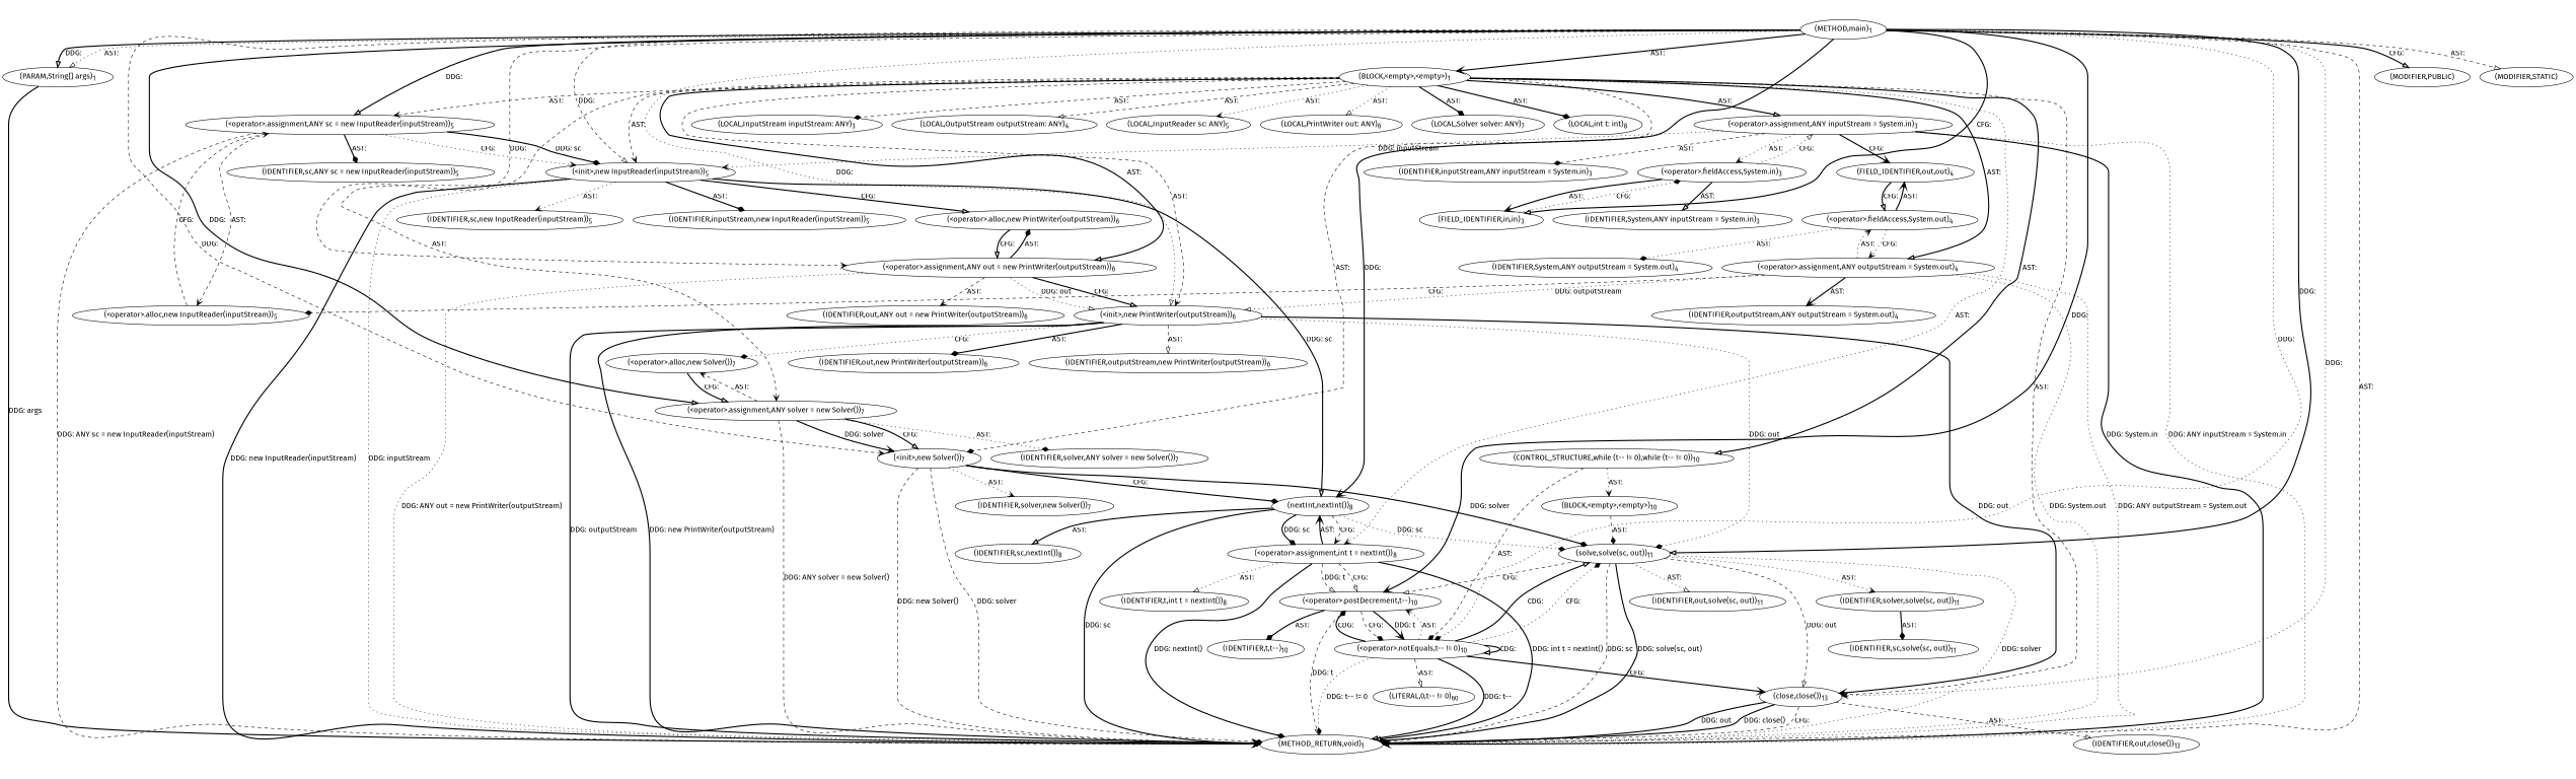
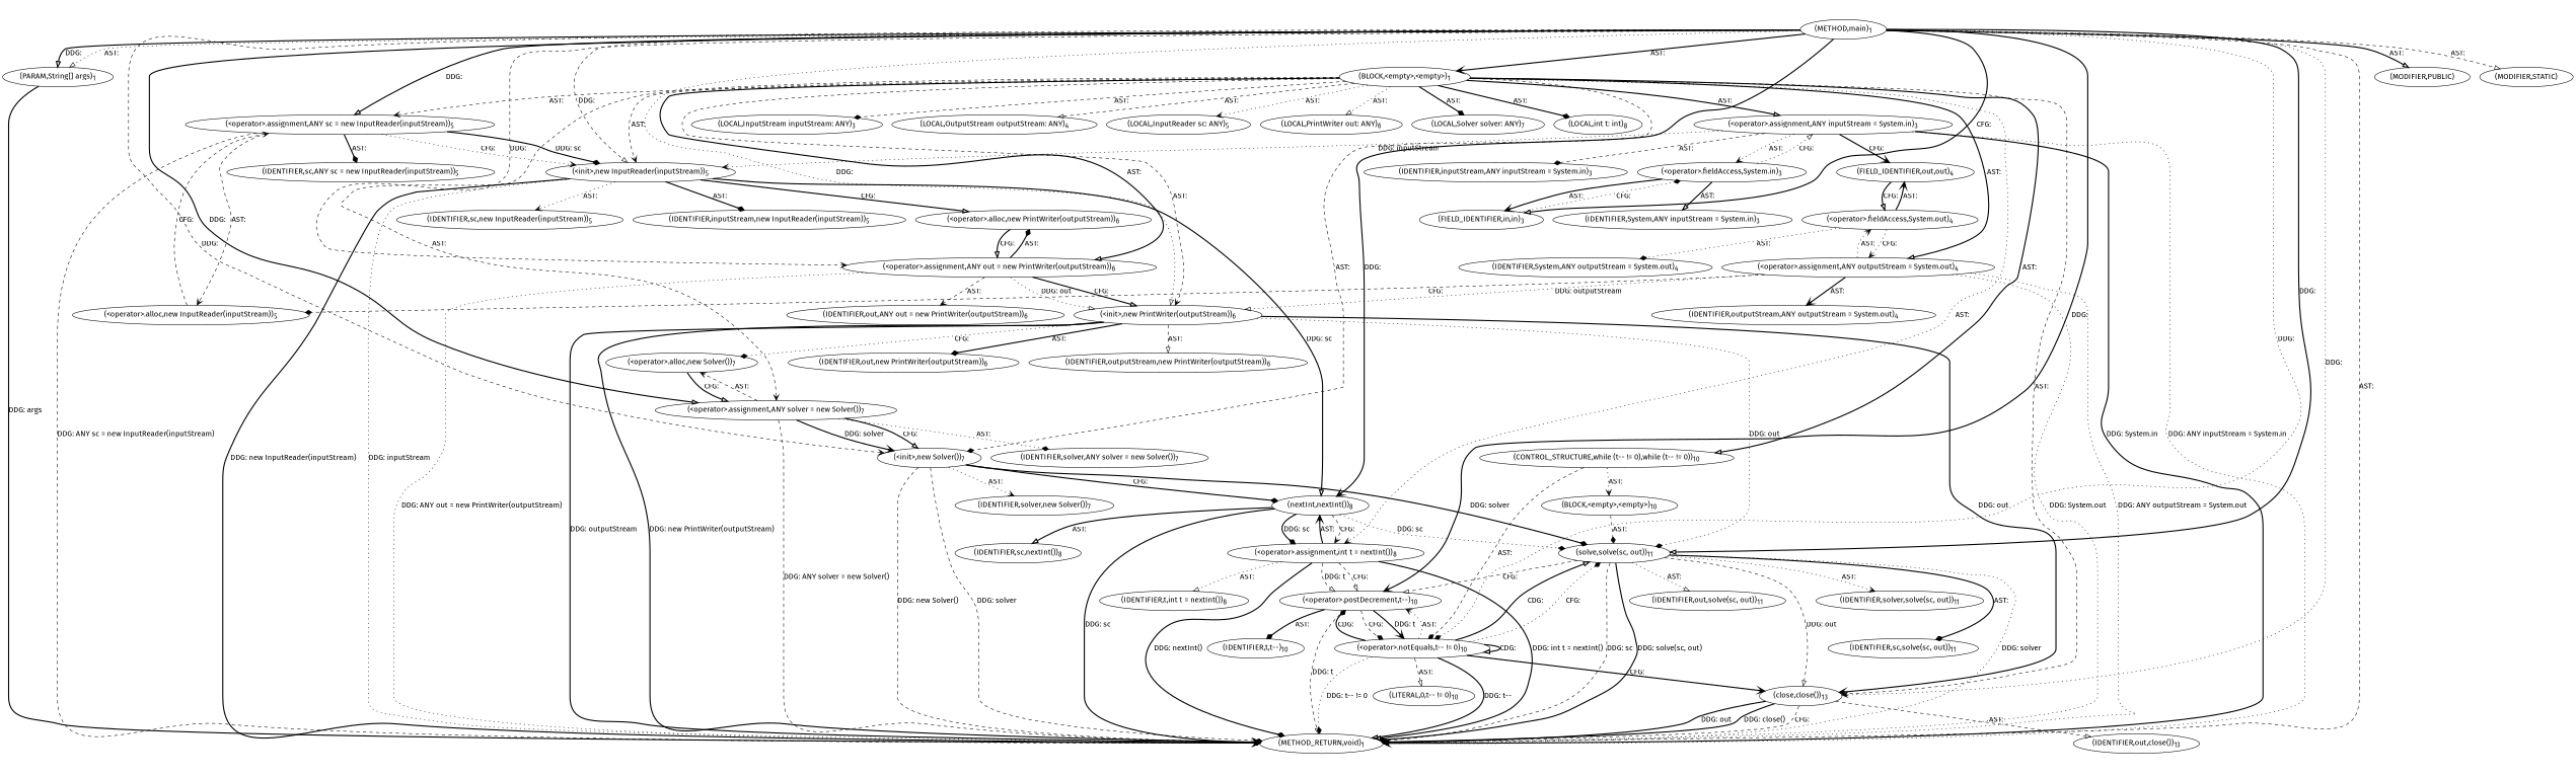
  digraph {
    fontname="Fira Sans"
    node [fontname="Fira Sans"]
    edge [arrowhead=onormal fontname="Fira Sans" style=bold]
    n1 [label=<(METHOD,main)<SUB>1</SUB>>]
    n2 [label=<(PARAM,String[] args)<SUB>1</SUB>>]
    n3 [label=<(BLOCK,&lt;empty&gt;,&lt;empty&gt;)<SUB>1</SUB>>]
    n4 [label=<(FIELD_IDENTIFIER,in,in)<SUB>3</SUB>>]
    n5 [label=<(&lt;operator&gt;.assignment,ANY sc = new InputReader(inputStream))<SUB>5</SUB>>]
    n6 [label=<(&lt;init&gt;,new InputReader(inputStream))<SUB>5</SUB>>]
    n7 [label=<(&lt;operator&gt;.assignment,ANY out = new PrintWriter(outputStream))<SUB>6</SUB>>]
    n8 [label=<(&lt;init&gt;,new PrintWriter(outputStream))<SUB>6</SUB>>]
    n9 [label=<(&lt;operator&gt;.assignment,ANY solver = new Solver())<SUB>7</SUB>>]
    n10 [label=<(&lt;init&gt;,new Solver())<SUB>7</SUB>>]
    n11 [label=<(nextInt,nextInt())<SUB>8</SUB>>]
    n12 [label=<(&lt;operator&gt;.notEquals,t-- != 0)<SUB>10</SUB>>]
    n13 [label=<(&lt;operator&gt;.postDecrement,t--)<SUB>10</SUB>>]
    n14 [label=<(solve,solve(sc, out))<SUB>11</SUB>>]
    n15 [label=<(close,close())<SUB>13</SUB>>]
    n16 [label=<(MODIFIER,PUBLIC)>]
    n17 [label=<(MODIFIER,STATIC)>]
    n18 [label=<(METHOD_RETURN,void)<SUB>1</SUB>>]
    n19 [label=<(LOCAL,InputStream inputStream: ANY)<SUB>3</SUB>>]
    n20 [label=<(&lt;operator&gt;.assignment,ANY inputStream = System.in)<SUB>3</SUB>>]
    n21 [label=<(LOCAL,OutputStream outputStream: ANY)<SUB>4</SUB>>]
    n22 [label=<(&lt;operator&gt;.assignment,ANY outputStream = System.out)<SUB>4</SUB>>]
    n23 [label=<(LOCAL,InputReader sc: ANY)<SUB>5</SUB>>]
    n24 [label=<(LOCAL,PrintWriter out: ANY)<SUB>6</SUB>>]
    n25 [label=<(LOCAL,Solver solver: ANY)<SUB>7</SUB>>]
    n26 [label=<(LOCAL,int t: int)<SUB>8</SUB>>]
    n27 [label=<(&lt;operator&gt;.assignment,int t = nextInt())<SUB>8</SUB>>]
    n28 [label=<(CONTROL_STRUCTURE,while (t-- != 0),while (t-- != 0))<SUB>10</SUB>>]
    n29 [label=<(&lt;operator&gt;.fieldAccess,System.in)<SUB>3</SUB>>]
    n30 [label=<(&lt;operator&gt;.alloc,new InputReader(inputStream))<SUB>5</SUB>>]
    n31 [label=<(IDENTIFIER,sc,ANY sc = new InputReader(inputStream))<SUB>5</SUB>>]
    n32 [label=<(IDENTIFIER,sc,new InputReader(inputStream))<SUB>5</SUB>>]
    n33 [label=<(IDENTIFIER,inputStream,new InputReader(inputStream))<SUB>5</SUB>>]
    n34 [label=<(&lt;operator&gt;.alloc,new PrintWriter(outputStream))<SUB>6</SUB>>]
    n35 [label=<(IDENTIFIER,out,ANY out = new PrintWriter(outputStream))<SUB>6</SUB>>]
    n36 [label=<(IDENTIFIER,out,new PrintWriter(outputStream))<SUB>6</SUB>>]
    n37 [label=<(IDENTIFIER,outputStream,new PrintWriter(outputStream))<SUB>6</SUB>>]
    n38 [label=<(&lt;operator&gt;.alloc,new Solver())<SUB>7</SUB>>]
    n39 [label=<(IDENTIFIER,solver,ANY solver = new Solver())<SUB>7</SUB>>]
    n40 [label=<(IDENTIFIER,solver,new Solver())<SUB>7</SUB>>]
    n41 [label=<(IDENTIFIER,sc,nextInt())<SUB>8</SUB>>]
-   n42 [label=<(LITERAL,0,t-- != 0)<SUB>60</SUB>>]
+   n42 [label=<(LITERAL,0,t-- != 0)<SUB>10</SUB>>]
    n43 [label=<(IDENTIFIER,t,t--)<SUB>10</SUB>>]
    n44 [label=<(IDENTIFIER,solver,solve(sc, out))<SUB>11</SUB>>]
    n45 [label=<(IDENTIFIER,sc,solve(sc, out))<SUB>11</SUB>>]
    n46 [label=<(IDENTIFIER,out,solve(sc, out))<SUB>11</SUB>>]
    n47 [label=<(IDENTIFIER,out,close())<SUB>13</SUB>>]
    n48 [label=<(IDENTIFIER,inputStream,ANY inputStream = System.in)<SUB>3</SUB>>]
    n49 [label=<(FIELD_IDENTIFIER,out,out)<SUB>4</SUB>>]
    n50 [label=<(IDENTIFIER,outputStream,ANY outputStream = System.out)<SUB>4</SUB>>]
    n51 [label=<(&lt;operator&gt;.fieldAccess,System.out)<SUB>4</SUB>>]
    n52 [label=<(IDENTIFIER,t,int t = nextInt())<SUB>8</SUB>>]
    n53 [label=<(BLOCK,&lt;empty&gt;,&lt;empty&gt;)<SUB>10</SUB>>]
    n54 [label=<(IDENTIFIER,System,ANY inputStream = System.in)<SUB>3</SUB>>]
    n55 [label=<(IDENTIFIER,System,ANY outputStream = System.out)<SUB>4</SUB>>]
    n1 -> n2 [label="AST: " style=dotted]
    n1 -> n2 [label="DDG: "]
    n1 -> n3 [arrowhead=vee label="AST: "]
    n1 -> n4 [label="CFG: "]
    n1 -> n5 [label="DDG: "]
    n1 -> n6 [label="DDG: " style=dashed]
    n1 -> n7 [arrowhead=vee label="DDG: " style=dashed]
    n1 -> n8 [label="DDG: " style=dotted]
    n1 -> n9 [label="DDG: "]
    n1 -> n10 [arrowhead=vee label="DDG: " style=dashed]
    n1 -> n11 [arrowhead=vee label="DDG: "]
    n1 -> n12 [arrowhead=diamond label="DDG: " style=dotted]
    n1 -> n13 [arrowhead=vee label="DDG: "]
    n1 -> n14 [label="DDG: "]
    n1 -> n15 [arrowhead=vee label="DDG: " style=dotted]
-   n1 -> n16 [label="CFG: "]
+   n1 -> n16 [label="AST: "]
    n1 -> n17 [label="AST: " style=dashed]
    n1 -> n18 [arrowhead=vee label="AST: " style=dashed]
    n2 -> n18 [arrowhead=diamond label="DDG: args"]
    n3 -> n5 [arrowhead=vee label="AST: " style=dashed]
    n3 -> n6 [arrowhead=vee label="AST: " style=dashed]
    n3 -> n7 [label="AST: "]
    n3 -> n8 [arrowhead=vee label="AST: " style=dashed]
    n3 -> n9 [arrowhead=vee label="AST: " style=dashed]
    n3 -> n10 [arrowhead=diamond label="AST: " style=dashed]
    n3 -> n15 [label="AST: " style=dashed]
    n3 -> n19 [arrowhead=diamond label="AST: " style=dashed]
    n3 -> n20 [label="AST: "]
    n3 -> n21 [label="AST: " style=dashed]
    n3 -> n22 [label="AST: "]
    n3 -> n23 [arrowhead=vee label="AST: " style=dotted]
    n3 -> n24 [label="AST: " style=dotted]
    n3 -> n25 [arrowhead=diamond label="AST: "]
    n3 -> n26 [arrowhead=diamond label="AST: "]
    n3 -> n27 [arrowhead=vee label="AST: " style=dotted]
    n3 -> n28 [label="AST: "]
    n4 -> n29 [arrowhead=diamond label="CFG: " style=dotted]
    n5 -> n6 [arrowhead=vee label="CFG: " style=dotted]
    n5 -> n6 [arrowhead=diamond label="DDG: sc"]
    n5 -> n18 [arrowhead=vee label="DDG: ANY sc = new InputReader(inputStream)" style=dashed]
    n5 -> n30 [arrowhead=vee label="AST: " style=dashed]
    n5 -> n31 [arrowhead=diamond label="AST: "]
    n6 -> n11 [label="DDG: sc"]
    n6 -> n18 [arrowhead=diamond label="DDG: inputStream" style=dotted]
    n6 -> n18 [arrowhead=vee label="DDG: new InputReader(inputStream)"]
    n6 -> n32 [arrowhead=vee label="AST: " style=dotted]
    n6 -> n33 [arrowhead=diamond label="AST: "]
    n6 -> n34 [label="CFG: "]
    n7 -> n8 [label="CFG: "]
    n7 -> n8 [label="DDG: out" style=dotted]
    n7 -> n18 [label="DDG: ANY out = new PrintWriter(outputStream)" style=dotted]
    n7 -> n34 [arrowhead=diamond label="AST: "]
    n7 -> n35 [arrowhead=vee label="AST: " style=dashed]
    n8 -> n14 [arrowhead=diamond label="DDG: out" style=dotted]
    n8 -> n15 [arrowhead=vee label="DDG: out"]
    n8 -> n18 [arrowhead=vee label="DDG: outputStream"]
    n8 -> n18 [arrowhead=vee label="DDG: new PrintWriter(outputStream)"]
    n8 -> n36 [arrowhead=diamond label="AST: "]
    n8 -> n37 [label="AST: " style=dashed]
    n8 -> n38 [arrowhead=diamond label="CFG: " style=dotted]
    n9 -> n10 [label="CFG: "]
    n9 -> n10 [arrowhead=vee label="DDG: solver"]
    n9 -> n18 [arrowhead=vee label="DDG: ANY solver = new Solver()" style=dashed]
    n9 -> n38 [arrowhead=vee label="AST: " style=dashed]
    n9 -> n39 [arrowhead=diamond label="AST: " style=dotted]
    n10 -> n11 [arrowhead=diamond label="CFG: "]
    n10 -> n14 [arrowhead=diamond label="DDG: solver"]
    n10 -> n18 [arrowhead=diamond label="DDG: solver" style=dashed]
    n10 -> n18 [arrowhead=diamond label="DDG: new Solver()" style=dashed]
    n10 -> n40 [arrowhead=vee label="AST: " style=dotted]
    n11 -> n14 [arrowhead=diamond label="DDG: sc" style=dotted]
    n11 -> n18 [arrowhead=diamond label="DDG: sc"]
    n11 -> n27 [arrowhead=vee label="CFG: " style=dashed]
    n11 -> n27 [arrowhead=diamond label="DDG: sc"]
    n11 -> n41 [label="AST: "]
    n12 -> n12 [label="CDG: "]
    n12 -> n13 [arrowhead=vee label="AST: " style=dotted]
    n12 -> n13 [arrowhead=diamond label="CDG: "]
    n12 -> n14 [arrowhead=diamond label="CFG: " style=dotted]
    n12 -> n14 [label="CDG: "]
    n12 -> n15 [arrowhead=vee label="CFG: "]
    n12 -> n18 [label="DDG: t--"]
    n12 -> n18 [arrowhead=diamond label="DDG: t-- != 0" style=dotted]
    n12 -> n42 [label="AST: " style=dashed]
    n13 -> n12 [arrowhead=diamond label="CFG: " style=dashed]
    n13 -> n12 [arrowhead=vee label="DDG: t"]
    n13 -> n18 [label="DDG: t" style=dashed]
    n13 -> n43 [arrowhead=diamond label="AST: "]
    n14 -> n13 [label="CFG: " style=dashed]
    n14 -> n15 [label="DDG: out" style=dashed]
    n14 -> n18 [arrowhead=vee label="DDG: solver" style=dotted]
    n14 -> n18 [label="DDG: sc" style=dashed]
    n14 -> n18 [arrowhead=diamond label="DDG: solve(sc, out)"]
    n14 -> n44 [arrowhead=vee label="AST: " style=dotted]
-   n44 -> n45 [arrowhead=diamond label="AST: "]
+   n14 -> n45 [arrowhead=diamond label="AST: "]
    n14 -> n46 [label="AST: " style=dotted]
    n15 -> n18 [arrowhead=diamond label="CFG: " style=dashed]
    n15 -> n18 [label="DDG: out"]
    n15 -> n18 [label="DDG: close()"]
    n15 -> n47 [label="AST: " style=dashed]
    n20 -> n6 [arrowhead=vee label="DDG: inputStream" style=dotted]
    n20 -> n18 [arrowhead=vee label="DDG: System.in"]
    n20 -> n18 [arrowhead=vee label="DDG: ANY inputStream = System.in" style=dotted]
    n20 -> n29 [arrowhead=vee label="AST: " style=dotted]
    n20 -> n48 [arrowhead=diamond label="AST: " style=dashed]
    n20 -> n49 [arrowhead=vee label="CFG: "]
    n22 -> n8 [label="DDG: outputStream" style=dotted]
    n22 -> n18 [label="DDG: System.out" style=dotted]
    n22 -> n18 [arrowhead=vee label="DDG: ANY outputStream = System.out" style=dotted]
    n22 -> n30 [arrowhead=diamond label="CFG: " style=dashed]
    n22 -> n50 [arrowhead=vee label="AST: "]
    n22 -> n51 [arrowhead=vee label="AST: " style=dotted]
    n27 -> n11 [arrowhead=vee label="AST: "]
    n27 -> n13 [label="CFG: " style=dashed]
    n27 -> n13 [label="DDG: t" style=dashed]
    n27 -> n18 [arrowhead=diamond label="DDG: nextInt()"]
    n27 -> n18 [label="DDG: int t = nextInt()"]
    n27 -> n52 [label="AST: " style=dotted]
    n28 -> n12 [arrowhead=diamond label="AST: " style=dashed]
    n28 -> n53 [arrowhead=vee label="AST: " style=dotted]
    n29 -> n4 [arrowhead=vee label="AST: "]
    n29 -> n20 [label="CFG: " style=dotted]
    n29 -> n54 [label="AST: "]
    n30 -> n5 [arrowhead=vee label="CFG: " style=dashed]
    n34 -> n7 [label="CFG: "]
    n38 -> n9 [label="CFG: "]
    n49 -> n51 [label="CFG: "]
    n51 -> n22 [arrowhead=vee label="CFG: " style=dotted]
    n51 -> n49 [arrowhead=vee label="AST: "]
    n51 -> n55 [arrowhead=diamond label="AST: " style=dotted]
    n53 -> n14 [arrowhead=diamond label="AST: " style=dashed]
  }
